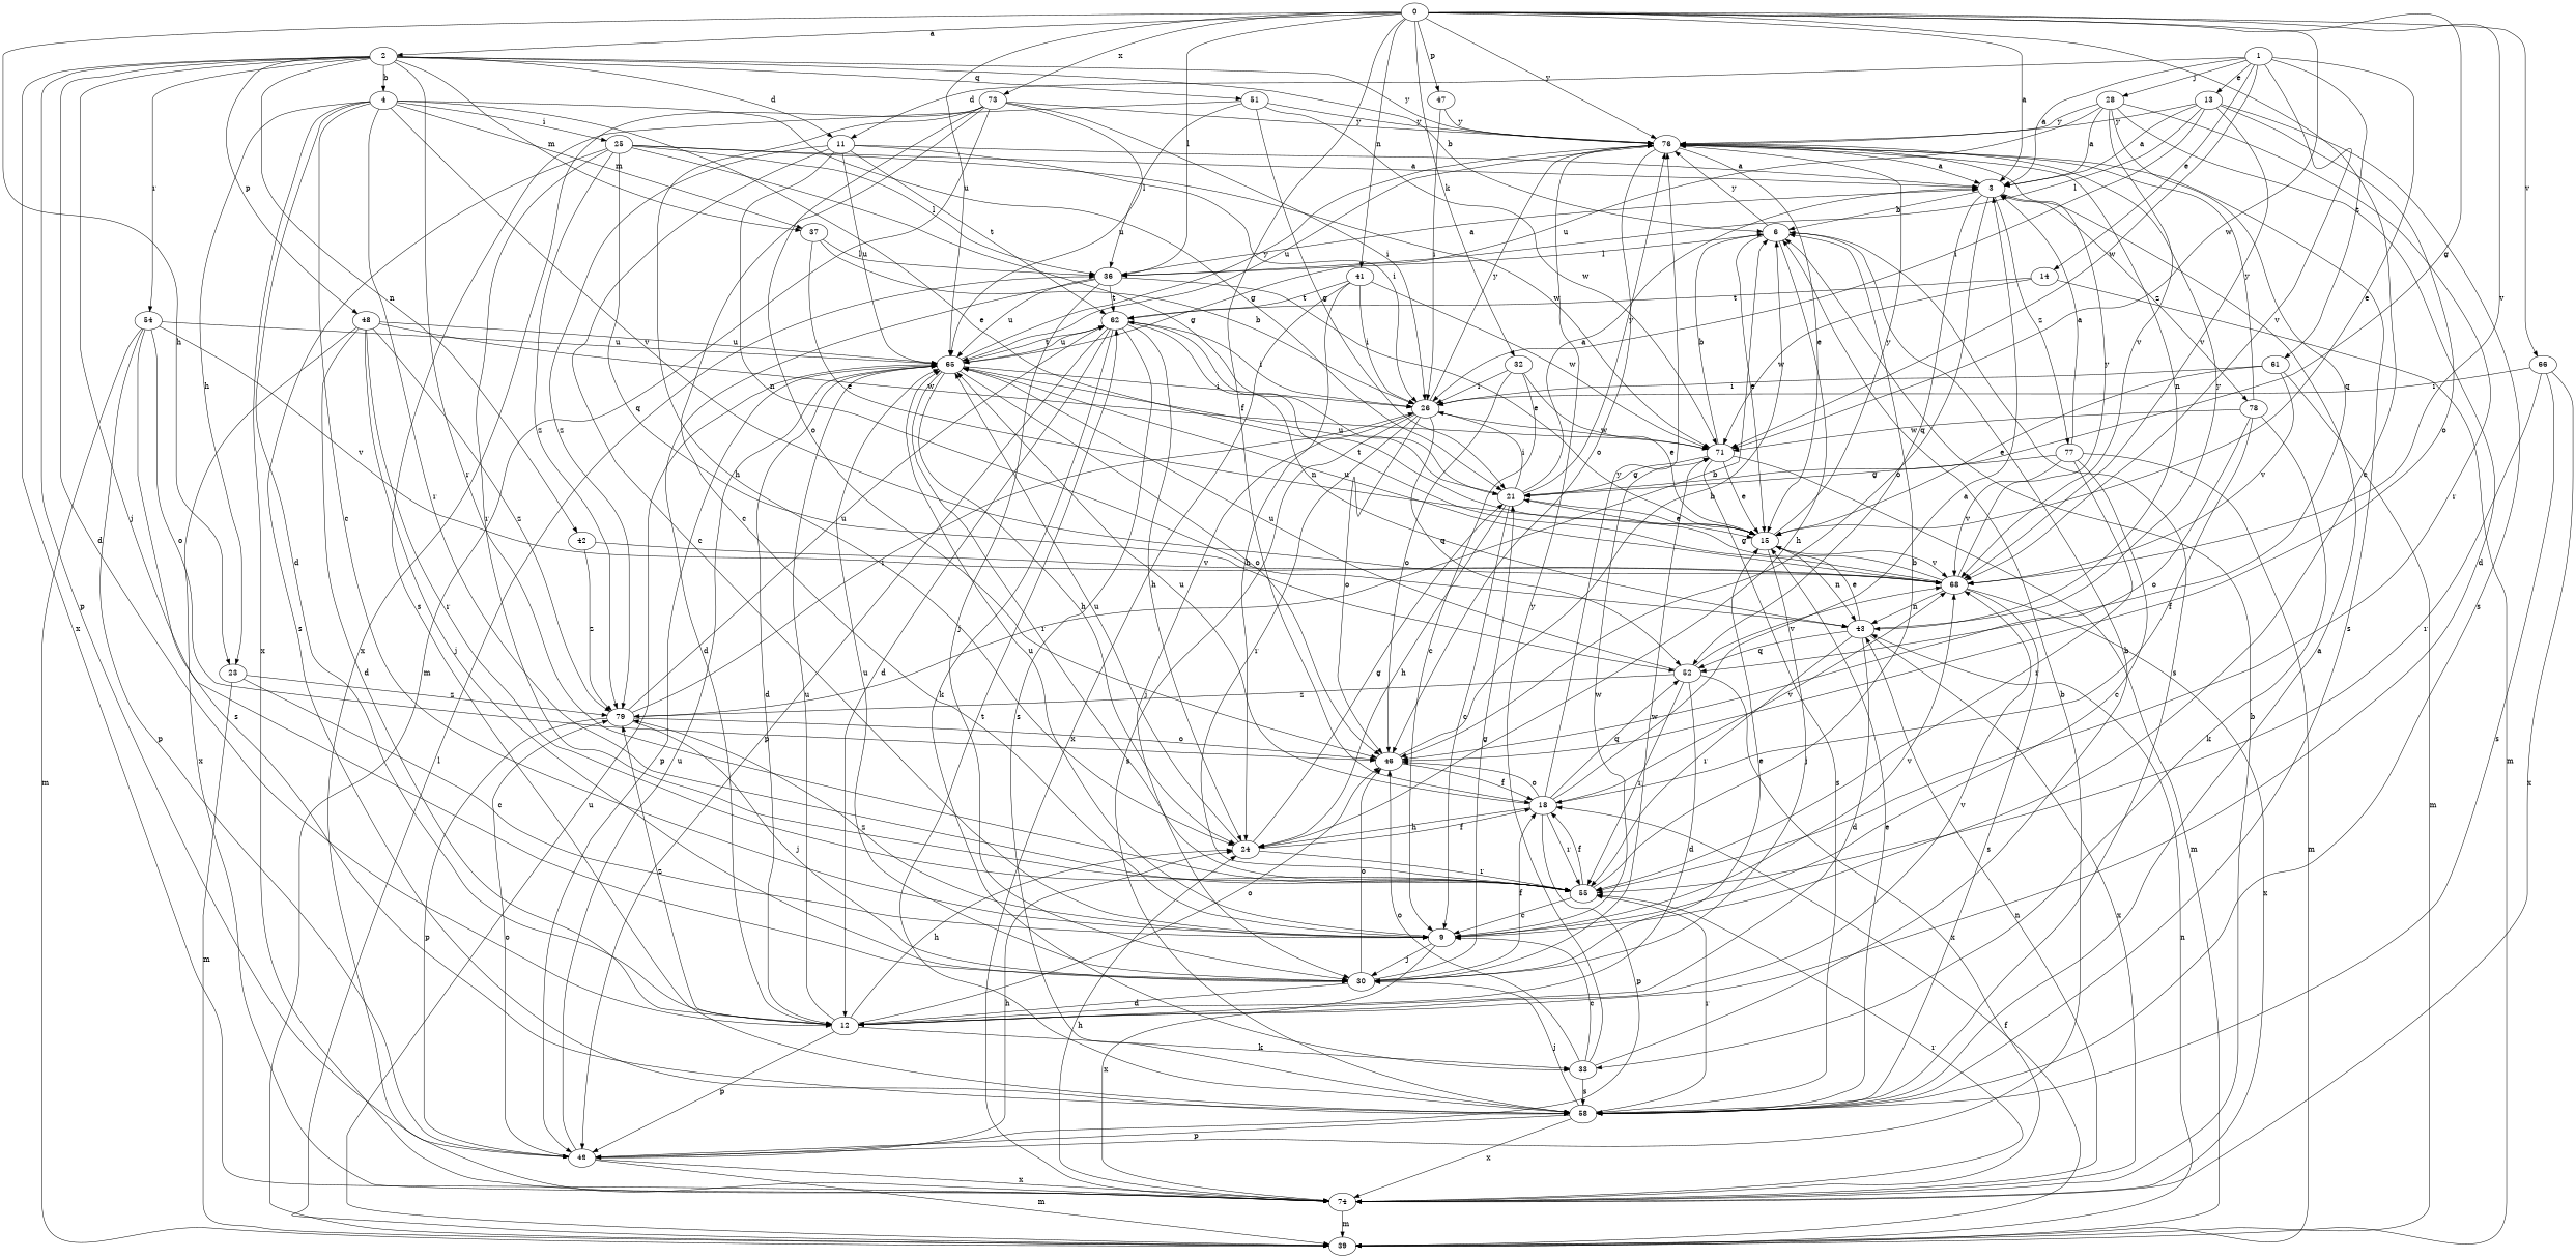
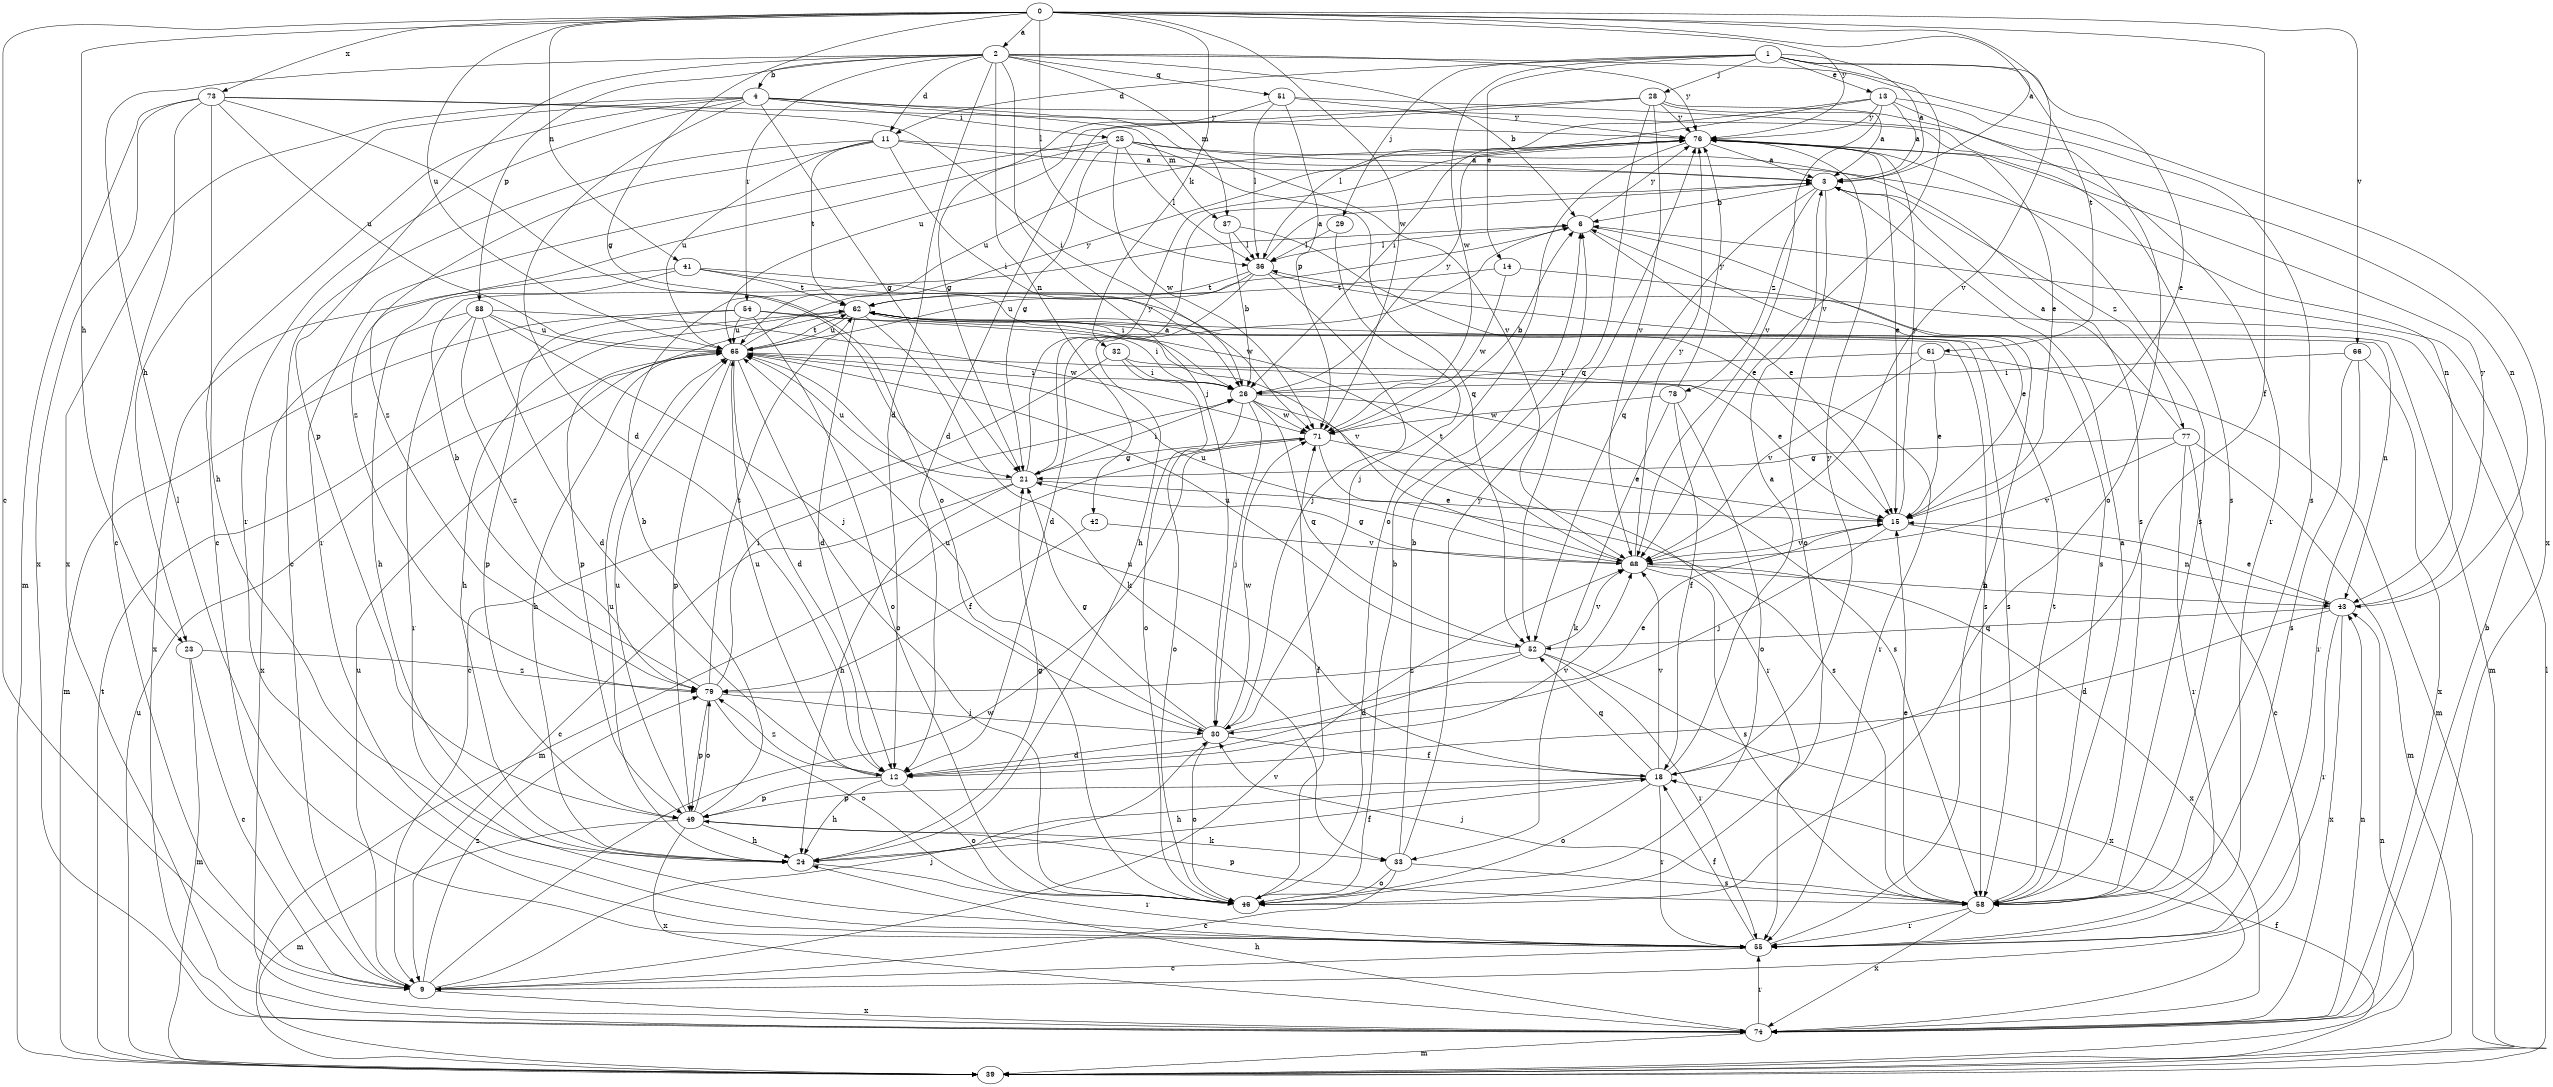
  strict digraph {
    0
    2
    3
    9
    18
    21
    23
    32
    36
    41
-   47
    65
    66
    68
    71
    73
    76
    11
    4
    6
    12
    30
    37
    42
-   48
+   48 [label=88]
    49
    51
    54
    55
    74
    46
    52
    77
    78
    79
    24
    15
    26
    39
    62
    58
    43
    1
    13
    14
    28
+   29
    61
    25
    33
    0 -> 2 [label=a]
    0 -> 3 [label=a]
    0 -> 9 [label=c]
    0 -> 18 [label=f]
    0 -> 21 [label=g]
    0 -> 23 [label=h]
    0 -> 32 [label=k]
    0 -> 36 [label=l]
    0 -> 41 [label=n]
-   0 -> 47 [label=p]
    0 -> 65 [label=u]
    0 -> 66 [label=v]
    0 -> 68 [label=v]
    0 -> 71 [label=w]
    0 -> 73 [label=x]
    0 -> 76 [label=y]
    2 -> 76 [label=y]
    2 -> 11 [label=d]
    2 -> 4 [label=b]
    2 -> 6 [label=b]
    2 -> 12 [label=d]
    2 -> 30 [label=j]
    2 -> 37 [label=m]
    2 -> 42 [label=n]
    2 -> 48 [label=p]
    2 -> 49 [label=p]
    2 -> 51 [label=q]
    2 -> 54 [label=r]
-   2 -> 55 [label=r]
+   2 -> 55 [label=l]
    2 -> 74 [label=x]
    3 -> 6 [label=b]
    3 -> 46 [label=o]
    3 -> 52 [label=q]
    3 -> 77 [label=z]
    3 -> 78 [label=z]
    9 -> 65 [label=u]
    9 -> 68 [label=v]
    9 -> 71 [label=w]
    9 -> 30 [label=j]
    9 -> 74 [label=x]
    9 -> 79 [label=z]
    18 -> 3 [label=a]
    18 -> 65 [label=u]
    18 -> 68 [label=v]
    18 -> 76 [label=y]
    18 -> 49 [label=p]
    18 -> 55 [label=r]
    18 -> 46 [label=o]
    18 -> 52 [label=q]
    18 -> 24 [label=h]
    21 -> 3 [label=a]
    21 -> 9 [label=c]
    21 -> 65 [label=u]
    21 -> 76 [label=y]
    21 -> 24 [label=h]
    21 -> 15 [label=e]
    21 -> 26 [label=i]
    23 -> 9 [label=c]
    23 -> 79 [label=z]
    23 -> 39 [label=m]
    32 -> 9 [label=c]
    32 -> 46 [label=o]
    32 -> 15 [label=e]
    32 -> 26 [label=i]
    36 -> 3 [label=a]
    36 -> 65 [label=u]
    36 -> 12 [label=d]
    36 -> 30 [label=j]
    36 -> 15 [label=e]
    36 -> 62 [label=t]
    41 -> 71 [label=w]
    41 -> 74 [label=x]
    41 -> 24 [label=h]
    41 -> 26 [label=i]
    41 -> 62 [label=t]
-   47 -> 76 [label=y]
-   47 -> 26 [label=i]
    65 -> 76 [label=y]
    65 -> 12 [label=d]
    65 -> 49 [label=p]
    65 -> 55 [label=r]
    65 -> 46 [label=o]
    65 -> 24 [label=h]
    65 -> 26 [label=i]
    65 -> 62 [label=t]
    66 -> 55 [label=r]
    66 -> 74 [label=x]
    66 -> 26 [label=i]
    66 -> 58 [label=s]
    68 -> 21 [label=g]
    68 -> 65 [label=u]
    68 -> 76 [label=y]
    68 -> 74 [label=x]
    68 -> 62 [label=t]
    68 -> 58 [label=s]
    68 -> 43 [label=n]
    71 -> 21 [label=g]
    71 -> 6 [label=b]
    71 -> 15 [label=e]
    71 -> 39 [label=m]
    71 -> 58 [label=s]
    73 -> 9 [label=c]
    73 -> 65 [label=u]
    73 -> 76 [label=y]
    73 -> 74 [label=x]
    73 -> 46 [label=o]
    73 -> 24 [label=h]
    73 -> 26 [label=i]
    73 -> 39 [label=m]
    76 -> 3 [label=a]
    76 -> 65 [label=u]
    76 -> 46 [label=o]
    76 -> 15 [label=e]
    76 -> 58 [label=s]
    76 -> 43 [label=n]
    11 -> 3 [label=a]
    11 -> 9 [label=c]
    11 -> 65 [label=u]
    11 -> 79 [label=z]
    11 -> 26 [label=i]
    11 -> 62 [label=t]
    11 -> 43 [label=n]
    4 -> 9 [label=c]
    4 -> 21 [label=g]
    4 -> 23 [label=h]
    4 -> 68 [label=v]
    4 -> 12 [label=d]
    4 -> 37 [label=m]
    4 -> 55 [label=r]
    4 -> 74 [label=x]
    4 -> 15 [label=e]
    4 -> 25 [label=i]
    6 -> 36 [label=l]
    6 -> 76 [label=y]
    6 -> 24 [label=h]
    6 -> 15 [label=e]
    6 -> 58 [label=s]
    12 -> 65 [label=u]
    12 -> 68 [label=v]
    12 -> 49 [label=p]
    12 -> 46 [label=o]
    12 -> 79 [label=z]
    12 -> 24 [label=h]
-   12 -> 33 [label=k]
+   49 -> 33 [label=k]
    30 -> 18 [label=f]
    30 -> 21 [label=g]
    30 -> 65 [label=u]
    30 -> 71 [label=w]
    30 -> 12 [label=d]
    30 -> 46 [label=o]
    30 -> 15 [label=e]
    37 -> 36 [label=l]
    37 -> 15 [label=e]
    37 -> 26 [label=b]
    42 -> 68 [label=v]
-   42 -> 79 [label=z]
+   42 -> 79 [label=f]
    48 -> 65 [label=u]
    48 -> 71 [label=w]
    48 -> 12 [label=d]
    48 -> 30 [label=j]
    48 -> 55 [label=r]
    48 -> 74 [label=x]
    48 -> 79 [label=z]
    49 -> 65 [label=u]
    49 -> 6 [label=b]
    49 -> 74 [label=x]
    49 -> 79 [label=o]
    49 -> 24 [label=h]
    49 -> 39 [label=m]
    51 -> 21 [label=g]
    51 -> 36 [label=l]
-   51 -> 71 [label=w]
+   51 -> 71 [label=p]
    51 -> 76 [label=y]
    51 -> 58 [label=s]
    54 -> 65 [label=u]
    54 -> 68 [label=v]
    54 -> 49 [label=p]
    54 -> 46 [label=o]
    54 -> 39 [label=m]
    54 -> 58 [label=s]
    55 -> 9 [label=c]
    55 -> 18 [label=f]
    55 -> 6 [label=b]
    74 -> 6 [label=b]
    74 -> 55 [label=r]
    74 -> 24 [label=h]
    74 -> 39 [label=m]
    74 -> 43 [label=n]
-   46 -> 18 [label=f]
+   46 -> 71 [label=f]
    46 -> 6 [label=b]
    52 -> 65 [label=u]
    52 -> 68 [label=v]
    52 -> 12 [label=d]
    52 -> 55 [label=r]
    52 -> 74 [label=x]
    52 -> 79 [label=z]
    77 -> 3 [label=a]
    77 -> 9 [label=c]
    77 -> 21 [label=g]
    77 -> 68 [label=v]
    77 -> 55 [label=r]
    77 -> 39 [label=m]
    78 -> 18 [label=f]
    78 -> 71 [label=w]
    78 -> 76 [label=y]
    78 -> 46 [label=o]
    78 -> 33 [label=k]
    79 -> 6 [label=b]
    79 -> 30 [label=j]
    79 -> 49 [label=p]
    79 -> 46 [label=o]
    79 -> 26 [label=i]
-   79 -> 62 [label=u]
+   79 -> 62 [label=t]
    24 -> 18 [label=f]
    24 -> 21 [label=g]
    24 -> 65 [label=u]
    24 -> 55 [label=r]
    15 -> 68 [label=v]
    15 -> 76 [label=y]
    15 -> 30 [label=j]
    15 -> 43 [label=n]
    26 -> 71 [label=w]
    26 -> 76 [label=y]
    26 -> 30 [label=j]
    26 -> 55 [label=r]
    26 -> 46 [label=o]
    26 -> 52 [label=q]
    26 -> 58 [label=s]
    39 -> 18 [label=f]
    39 -> 36 [label=l]
    39 -> 65 [label=u]
+   39 -> 62 [label=t]
    39 -> 43 [label=n]
    62 -> 65 [label=u]
    62 -> 12 [label=d]
    62 -> 49 [label=p]
    62 -> 24 [label=h]
    62 -> 26 [label=i]
    62 -> 58 [label=s]
    62 -> 43 [label=n]
    62 -> 33 [label=k]
    58 -> 3 [label=a]
    58 -> 30 [label=j]
    58 -> 49 [label=p]
    58 -> 55 [label=r]
    58 -> 74 [label=x]
    58 -> 15 [label=e]
    58 -> 62 [label=t]
    43 -> 76 [label=y]
    43 -> 12 [label=d]
    43 -> 55 [label=r]
    43 -> 74 [label=x]
    43 -> 52 [label=q]
    43 -> 15 [label=e]
    1 -> 3 [label=a]
    1 -> 68 [label=v]
    1 -> 71 [label=w]
    1 -> 11 [label=d]
    1 -> 15 [label=e]
    1 -> 13 [label=e]
    1 -> 14 [label=e]
    1 -> 28 [label=j]
+   1 -> 29 [label=j]
    1 -> 61 [label=t]
    13 -> 3 [label=a]
    13 -> 36 [label=l]
    13 -> 68 [label=v]
    13 -> 76 [label=y]
    13 -> 46 [label=o]
    13 -> 26 [label=i]
    13 -> 58 [label=s]
    14 -> 71 [label=w]
    14 -> 39 [label=m]
    14 -> 62 [label=t]
    28 -> 3 [label=a]
    28 -> 65 [label=u]
    28 -> 68 [label=v]
    28 -> 76 [label=y]
    28 -> 12 [label=d]
    28 -> 55 [label=r]
    28 -> 52 [label=q]
+   29 -> 36 [label=l]
+   29 -> 30 [label=j]
    61 -> 68 [label=v]
    61 -> 15 [label=e]
    61 -> 26 [label=i]
    61 -> 39 [label=m]
    25 -> 3 [label=a]
    25 -> 21 [label=g]
    25 -> 36 [label=l]
    25 -> 71 [label=w]
    25 -> 55 [label=r]
    25 -> 52 [label=q]
    25 -> 79 [label=z]
    25 -> 58 [label=s]
    33 -> 9 [label=c]
    33 -> 76 [label=y]
    33 -> 6 [label=b]
    33 -> 46 [label=o]
    33 -> 58 [label=s]
  }
